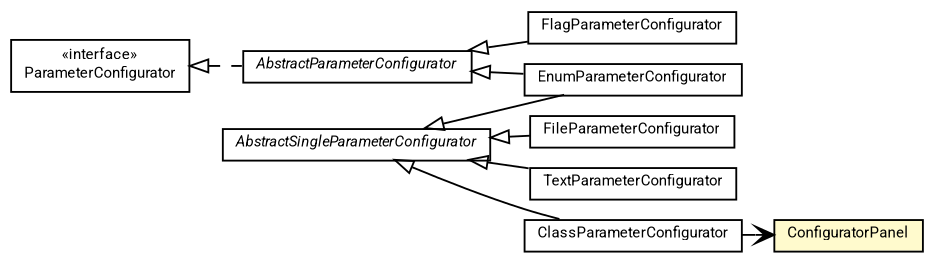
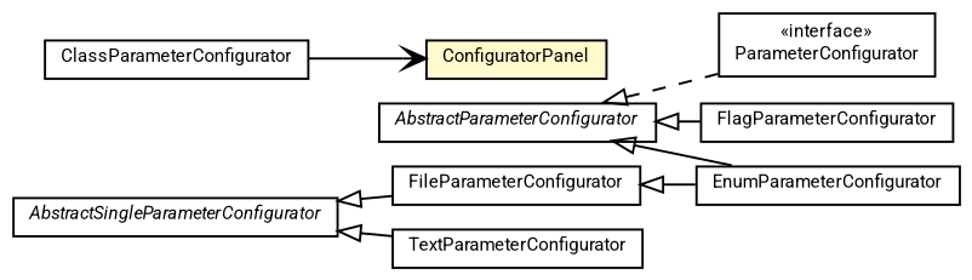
  digraph {
    nodesep=0.15
    rankdir=LR
    ranksep=0.25
    node [fontcolor=black fontname=Roboto fontsize=8 margin=0 shape=plaintext]
    edge [arrowtail=empty color=black dir=back fontname=Roboto fontsize=7 labelfontname=Roboto labelfontsize=7 weight=10]
    n1 [height=0 label=<<table title="de.lmu.ifi.dbs.elki.gui.configurator.ParameterConfigurator" border="0" cellborder="1" cellspacing="0" cellpadding="2" href="ParameterConfigurator.html" target="_parent"> 		<tr><td><table border="0" cellspacing="0" cellpadding="1"> 		<tr><td align="center" balign="center"> &#171;interface&#187; </td></tr> 		<tr><td align="center" balign="center"> <font face="Roboto">ParameterConfigurator</font> </td></tr> 		</table></td></tr> 		</table>> width=0]
    n2 [height=0 label=<<table title="de.lmu.ifi.dbs.elki.gui.configurator.AbstractParameterConfigurator" border="0" cellborder="1" cellspacing="0" cellpadding="2" href="AbstractParameterConfigurator.html" target="_parent"> 		<tr><td><table border="0" cellspacing="0" cellpadding="1"> 		<tr><td align="center" balign="center"> <font face="Roboto"><i>AbstractParameterConfigurator</i></font> </td></tr> 		</table></td></tr> 		</table>> width=0]
    n3 [height=0 label=<<table title="de.lmu.ifi.dbs.elki.gui.configurator.FlagParameterConfigurator" border="0" cellborder="1" cellspacing="0" cellpadding="2" href="FlagParameterConfigurator.html" target="_parent"> 		<tr><td><table border="0" cellspacing="0" cellpadding="1"> 		<tr><td align="center" balign="center"> <font face="Roboto">FlagParameterConfigurator</font> </td></tr> 		</table></td></tr> 		</table>> width=0]
    n4 [height=0 label=<<table title="de.lmu.ifi.dbs.elki.gui.configurator.EnumParameterConfigurator" border="0" cellborder="1" cellspacing="0" cellpadding="2" href="EnumParameterConfigurator.html" target="_parent"> 		<tr><td><table border="0" cellspacing="0" cellpadding="1"> 		<tr><td align="center" balign="center"> <font face="Roboto">EnumParameterConfigurator</font> </td></tr> 		</table></td></tr> 		</table>> width=0]
    n5 [height=0 label=<<table title="de.lmu.ifi.dbs.elki.gui.configurator.ConfiguratorPanel" border="0" cellborder="1" cellspacing="0" cellpadding="2" bgcolor="LemonChiffon" href="ConfiguratorPanel.html" target="_parent"> 		<tr><td><table border="0" cellspacing="0" cellpadding="1"> 		<tr><td align="center" balign="center"> <font face="Roboto">ConfiguratorPanel</font> </td></tr> 		</table></td></tr> 		</table>> width=0]
    n6 [height=0 label=<<table title="de.lmu.ifi.dbs.elki.gui.configurator.AbstractSingleParameterConfigurator" border="0" cellborder="1" cellspacing="0" cellpadding="2" href="AbstractSingleParameterConfigurator.html" target="_parent"> 		<tr><td><table border="0" cellspacing="0" cellpadding="1"> 		<tr><td align="center" balign="center"> <font face="Roboto"><i>AbstractSingleParameterConfigurator</i></font> </td></tr> 		</table></td></tr> 		</table>> width=0]
    n7 [height=0 label=<<table title="de.lmu.ifi.dbs.elki.gui.configurator.FileParameterConfigurator" border="0" cellborder="1" cellspacing="0" cellpadding="2" href="FileParameterConfigurator.html" target="_parent"> 		<tr><td><table border="0" cellspacing="0" cellpadding="1"> 		<tr><td align="center" balign="center"> <font face="Roboto">FileParameterConfigurator</font> </td></tr> 		</table></td></tr> 		</table>> width=0]
    n8 [height=0 label=<<table title="de.lmu.ifi.dbs.elki.gui.configurator.TextParameterConfigurator" border="0" cellborder="1" cellspacing="0" cellpadding="2" href="TextParameterConfigurator.html" target="_parent"> 		<tr><td><table border="0" cellspacing="0" cellpadding="1"> 		<tr><td align="center" balign="center"> <font face="Roboto">TextParameterConfigurator</font> </td></tr> 		</table></td></tr> 		</table>> width=0]
    n9 [height=0 label=<<table title="de.lmu.ifi.dbs.elki.gui.configurator.ClassParameterConfigurator" border="0" cellborder="1" cellspacing="0" cellpadding="2" href="ClassParameterConfigurator.html" target="_parent"> 		<tr><td><table border="0" cellspacing="0" cellpadding="1"> 		<tr><td align="center" balign="center"> <font face="Roboto">ClassParameterConfigurator</font> </td></tr> 		</table></td></tr> 		</table>> width=0]
-   n1 -> n2 [style=dashed weight=9]
+   n2 -> n1 [style=dashed weight=9]
    n2 -> n3
    n2 -> n4
-   n6 -> n4
+   n7 -> n4
    n6 -> n7
    n6 -> n8
-   n6 -> n9
    n9 -> n5 [arrowhead=open weight=1 arrowtail="" dir=""]
  }
